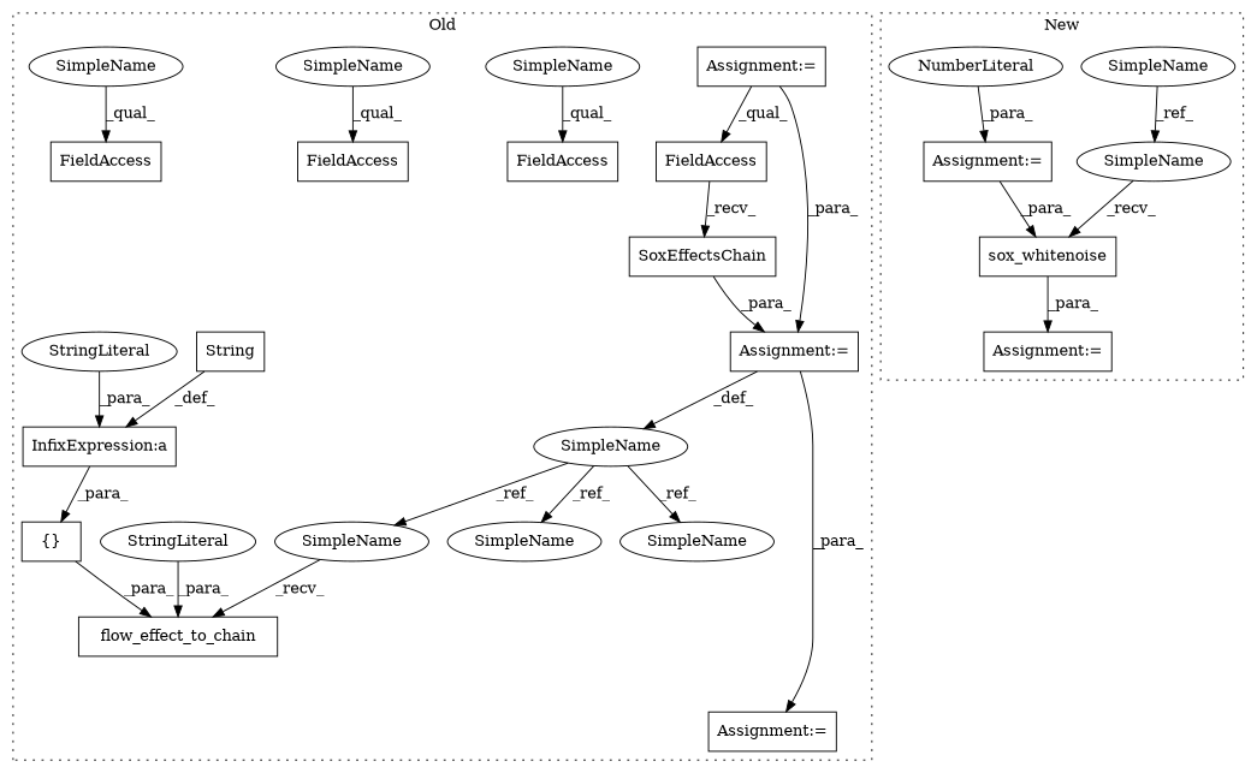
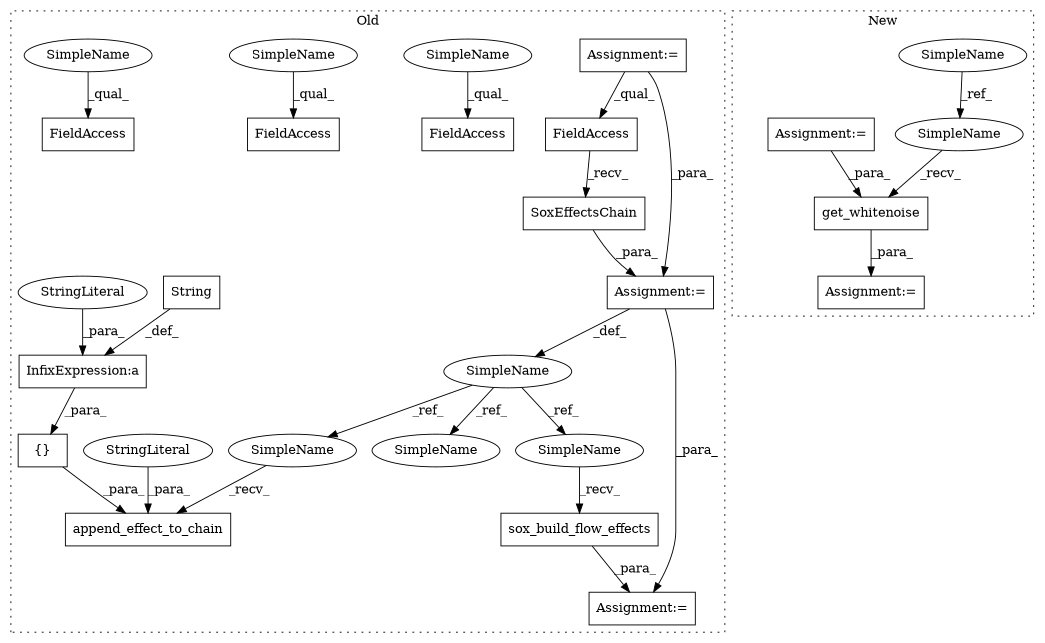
  digraph {
    node [a=42 l=1 s=5526 shape=box]
+   n1 [a=32 l=24 label=sox_build_flow_effects s=5678]
    n2 [label=SimpleName s=5461 shape=ellipse]
    n3 [a=22 l=19 label=FieldAccess]
    n4 [a=22 l=19 label=FieldAccess s=5761]
    n5 [a=32 l=17 label=SoxEffectsChain s=5486]
    n6 [a=22 l=22 label=FieldAccess s=5463]
    n7 [a=7 l=10 label="Assignment:=" s=5397]
    n8 [a=7 label="Assignment:=" s=5462]
    n9 [a=7 l=2 label="Assignment:=" s=5674]
    n10 [a=22 l=22 label=FieldAccess s=5781]
-   n11 [a=32 l="23,1" label=flow_effect_to_chain s="5554,5628"]
+   n11 [a=32 l="23,1" label=append_effect_to_chain s="5554,5628"]
    n12 [a=45 l=9 label=StringLiteral s=5577 shape=ellipse]
    n13 [a=4 l="1,1" label="{}" s="5596,5627"]
    n14 [a=27 l=3 label="InfixExpression:a" s=5620]
    n15 [a=32 l="7,1" label=String s="5611,5619"]
    n16 [a=45 l=3 label=StringLiteral s=5623 shape=ellipse]
    n17 [label=SimpleName s=5552 shape=ellipse]
    n18 [label=SimpleName s=5509 shape=ellipse]
    n19 [label=SimpleName s=5676 shape=ellipse]
    n20 [l=4 label=SimpleName shape=ellipse]
    n21 [l=4 label=SimpleName s=5761 shape=ellipse]
    n22 [l=4 label=SimpleName s=5781 shape=ellipse]
-   n23 [a=32 l="15,1" label=sox_whitenoise s="3484,3510"]
+   n23 [a=32 l="15,1" label=get_whitenoise s="3484,3510"]
    n24 [l=4 label=SimpleName s=3282 shape=ellipse]
    n25 [a=7 l=2 label="Assignment:=" s=3477]
    n26 [a=7 label="Assignment:=" s=3440]
-   n27 [a=34 l=4 label=NumberLiteral s=3441 shape=ellipse]
    n28 [l=4 label=SimpleName s=3479 shape=ellipse]
    subgraph cluster_1 {
      label=Old
      style=dotted
+     n1
      n2
      n3
      n4
      n5
      n6
      n7
      n8
      n9
      n10
      n11
      n12
      n13
      n14
      n15
      n16
      n17
      n18
      n19
      n20
      n21
      n22
    }
    subgraph cluster_2 {
      label=New
      style=dotted
      n23
      n24
      n25
      n26
-     n27
      n28
    }
+   n1 -> n9 [label=_para_]
    n2 -> n17 [label=_ref_]
    n2 -> n18 [label=_ref_]
    n2 -> n19 [label=_ref_]
    n5 -> n8 [label=_para_]
    n6 -> n5 [label=_recv_]
    n7 -> n6 [label=_qual_]
    n7 -> n8 [label=_para_]
    n8 -> n2 [label=_def_]
    n8 -> n9 [label=_para_]
    n12 -> n11 [label=_para_]
    n13 -> n11 [label=_para_]
    n14 -> n13 [label=_para_]
    n15 -> n14 [label=_def_]
    n16 -> n14 [label=_para_]
    n17 -> n11 [label=_recv_]
+   n19 -> n1 [label=_recv_]
    n20 -> n3 [label=_qual_]
    n21 -> n4 [label=_qual_]
    n22 -> n10 [label=_qual_]
    n23 -> n25 [label=_para_]
    n24 -> n28 [label=_ref_]
    n26 -> n23 [label=_para_]
-   n27 -> n26 [label=_para_]
    n28 -> n23 [label=_recv_]
  }
